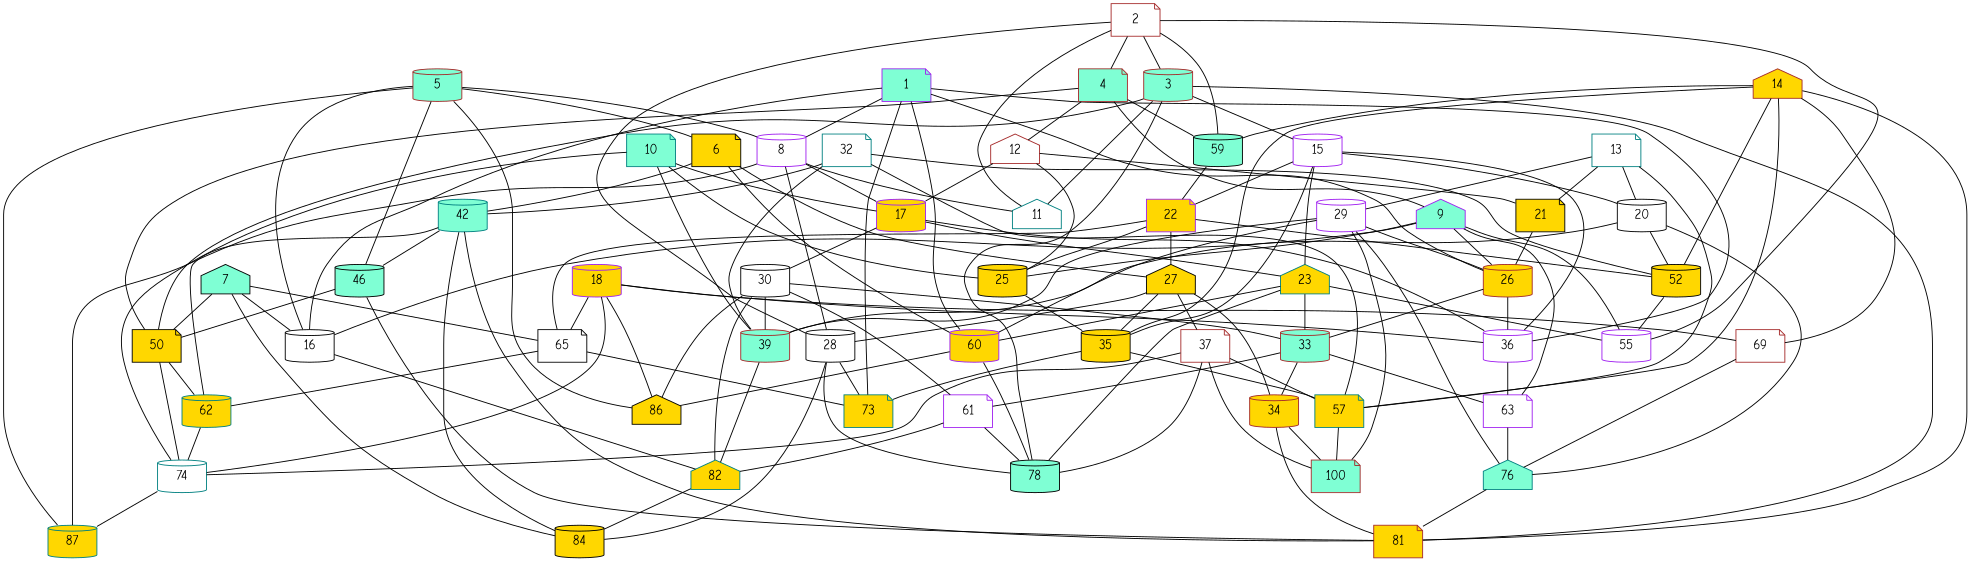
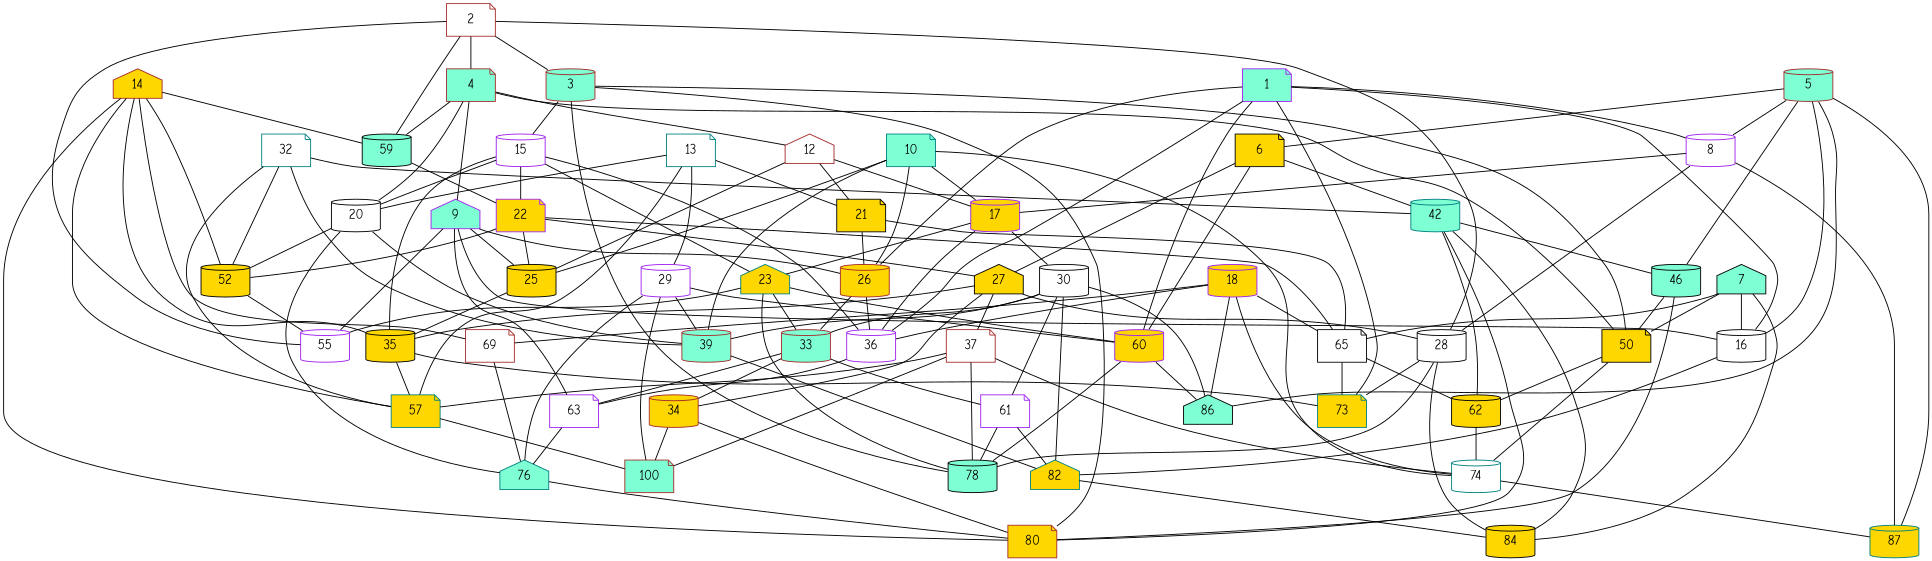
  graph {
    fontname="Comic Neue"
    node [color=black fillcolor=gold fontname="Comic Neue" shape=cylinder style=filled]
    edge [fontname="Comic Neue"]
    1 [color=purple fillcolor=aquamarine shape=note super="+97"]
    8 [color=purple fillcolor=white super="+41"]
    16 [fillcolor=white super="+43"]
    26 [color=brown super="+98"]
    36 [color=purple fillcolor=white super="+38"]
    60 [color=purple super="+99"]
    73 [color=teal shape=note]
-   11 [color=teal fillcolor=white shape=house]
    28 [fillcolor=white super="+58"]
    87 [color=teal]
    17 [color=purple super="+48"]
    82 [color=teal shape=house super="+88"]
    33 [color=brown fillcolor=aquamarine super="+75"]
    63 [color=purple fillcolor=white shape=note]
    78 [fillcolor=aquamarine super="+83"]
-   86 [shape=house]
+   86 [fillcolor=aquamarine shape=house]
    2 [color=brown fillcolor=white shape=note super="+24"]
    3 [color=brown fillcolor=aquamarine super="+65"]
    4 [color=brown fillcolor=aquamarine shape=note super="+71"]
    n20 [fillcolor=aquamarine label=59]
    55 [color=purple fillcolor=white]
    15 [color=purple fillcolor=white super="+90"]
    50 [shape=note super="+56"]
-   81 [color=brown shape=note super="+95"]
+   81 [color=brown shape=note super="+95" label=80]
    9 [color=purple fillcolor=aquamarine shape=house super="+31"]
    12 [color=brown fillcolor=white shape=house]
    20 [fillcolor=white super="+96"]
    22 [color=purple shape=note super="+92"]
    84
    35 [super="+89"]
    23 [color=teal shape=house super="+44"]
    74 [color=teal fillcolor=white super="+94"]
-   62 [color=teal]
+   62
    25 [super="+77"]
    21 [shape=note]
    39 [color=brown fillcolor=aquamarine super="+53"]
    76 [color=teal fillcolor=aquamarine shape=house super="+93"]
    52 [super="+54"]
    5 [color=brown fillcolor=aquamarine super="+72"]
    6 [shape=note]
    46 [fillcolor=aquamarine]
    27 [shape=house super="+49"]
    42 [color=teal fillcolor=aquamarine super="+67"]
    34 [color=brown]
    37 [color=brown fillcolor=white shape=note super="+80"]
    7 [fillcolor=aquamarine shape=house super="+66"]
    n47 [fillcolor=white label=65 shape=note super="+51"]
    30 [fillcolor=white super="+79"]
    10 [color=teal fillcolor=aquamarine shape=note super="+91"]
    13 [color=teal fillcolor=white shape=note super="+40"]
    29 [color=purple fillcolor=white super="+47"]
    57 [color=teal shape=note super="+68"]
    100 [color=brown fillcolor=aquamarine shape=note]
    14 [color=brown shape=house super="+70"]
    69 [color=brown fillcolor=white shape=note]
    61 [color=purple fillcolor=white shape=note]
    18 [color=purple super="+59"]
    32 [color=teal fillcolor=white shape=note]
    1 -- 8
    1 -- 16
    1 -- 26
    1 -- 36
    1 -- 60
    1 -- 73
-   8 -- 11
    8 -- 28
    8 -- 87
    8 -- 17
    16 -- 82
    26 -- 36
    26 -- 33
    36 -- 63
    60 -- 78
    60 -- 86
    28 -- 73
    28 -- 78
    28 -- 84
    17 -- 36
    17 -- 23
    17 -- 30
    82 -- 84
    33 -- 63
    33 -- 34
    33 -- 61
    63 -- 76
-   2 -- 11
    2 -- 28
    2 -- 3
    2 -- 4
    2 -- n20
    2 -- 55
-   3 -- 11
    3 -- 78
    3 -- 15
    3 -- 50
    3 -- 81
    4 -- n20
    4 -- 50
    4 -- 9
    4 -- 12
+   4 -- 20
    n20 -- 22
    15 -- 36
    15 -- 20
    15 -- 22
    15 -- 35
    15 -- 23
    50 -- 74
    50 -- 62
    9 -- 16
    9 -- 26
    9 -- 63
    9 -- 55
    9 -- 25
    12 -- 17
    12 -- 25
    12 -- 21
    20 -- 39
    20 -- 76
    20 -- 52
    22 -- 25
    22 -- 52
    22 -- 27
    22 -- n47
    35 -- 73
    35 -- 57
    23 -- 60
    23 -- 33
    23 -- 78
    23 -- 55
    74 -- 87
    62 -- 74
    25 -- 35
    21 -- 26
+   21 -- n47
    39 -- 82
    76 -- 81
    52 -- 55
    5 -- 8
    5 -- 16
    5 -- 87
    5 -- 86
    5 -- 6
    5 -- 46
    6 -- 60
    6 -- 27
    6 -- 42
    46 -- 50
    46 -- 81
    27 -- 28
    27 -- 35
    27 -- 34
    27 -- 37
    42 -- 81
    42 -- 84
    42 -- 62
    42 -- 46
    34 -- 81
    34 -- 100
    37 -- 78
    37 -- 74
    37 -- 57
    37 -- 100
    7 -- 16
    7 -- 50
    7 -- 84
    7 -- n47
    n47 -- 73
    n47 -- 62
    30 -- 82
    30 -- 33
    30 -- 86
    30 -- 39
    30 -- 61
-   29 -- 26
+   10 -- 26
    10 -- 17
    10 -- 74
    10 -- 25
    10 -- 39
    13 -- 20
    13 -- 21
    13 -- 29
    13 -- 57
    29 -- 60
    29 -- 39
    29 -- 76
    29 -- 100
    57 -- 100
    14 -- n20
    14 -- 81
    14 -- 35
    14 -- 52
    14 -- 57
    14 -- 69
    69 -- 76
    61 -- 82
    61 -- 78
    18 -- 36
    18 -- 86
    18 -- 74
    18 -- n47
    18 -- 69 [weight=2]
    32 -- 39
    32 -- 52
    32 -- 42
    32 -- 57
  }
